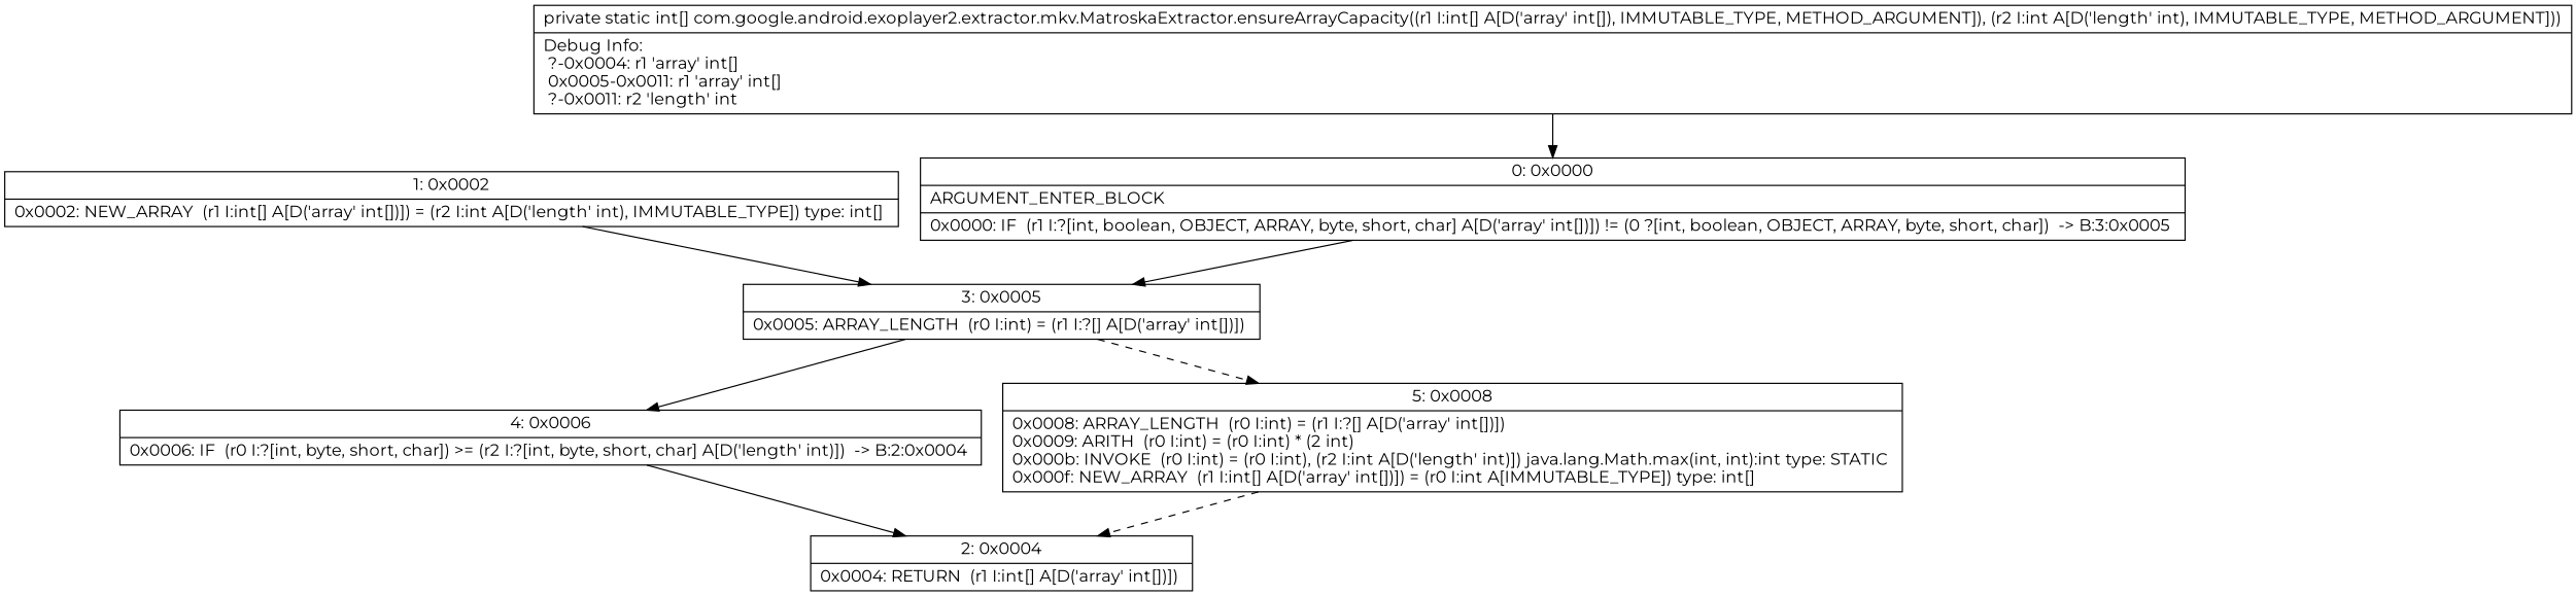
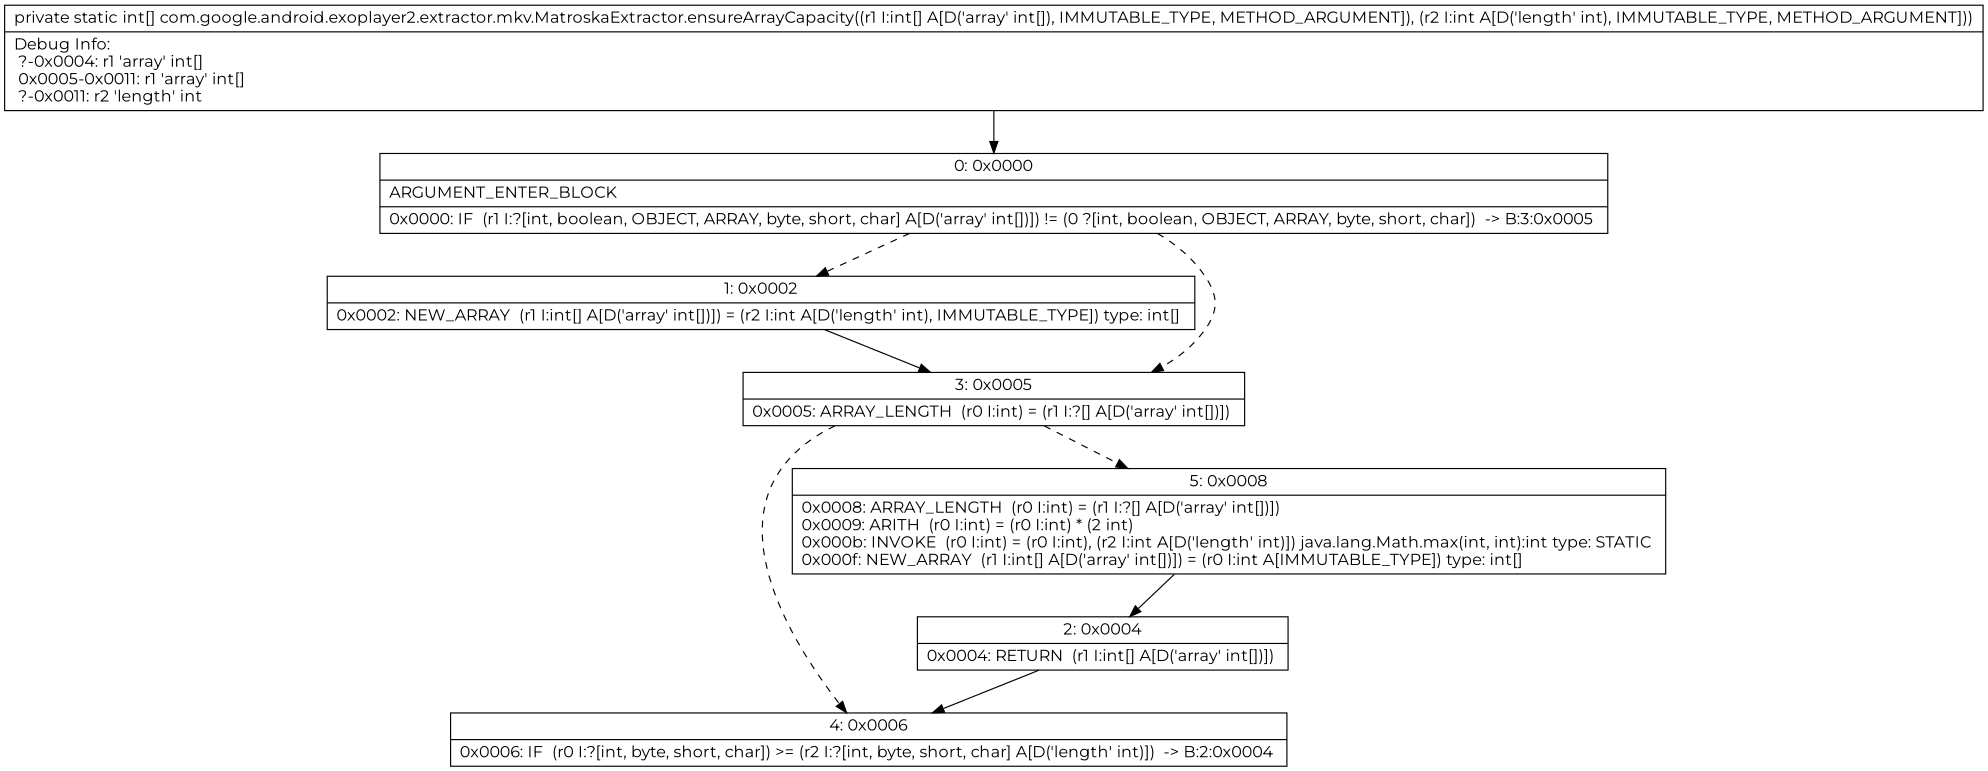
  digraph {
    fontname=Montserrat
    node [fontname=Montserrat shape=record]
    edge [fontname=Montserrat]
    n1 [label="{0\:\ 0x0000|ARGUMENT_ENTER_BLOCK\l|0x0000: IF  (r1 I:?[int, boolean, OBJECT, ARRAY, byte, short, char] A[D('array' int[])]) != (0 ?[int, boolean, OBJECT, ARRAY, byte, short, char])  \-\> B:3:0x0005 \l}"]
    n2 [label="{1\:\ 0x0002|0x0002: NEW_ARRAY  (r1 I:int[] A[D('array' int[])]) = (r2 I:int A[D('length' int), IMMUTABLE_TYPE]) type: int[] \l}"]
    n3 [label="{3\:\ 0x0005|0x0005: ARRAY_LENGTH  (r0 I:int) = (r1 I:?[] A[D('array' int[])]) \l}"]
    n4 [label="{4\:\ 0x0006|0x0006: IF  (r0 I:?[int, byte, short, char]) \>= (r2 I:?[int, byte, short, char] A[D('length' int)])  \-\> B:2:0x0004 \l}"]
    n5 [label="{5\:\ 0x0008|0x0008: ARRAY_LENGTH  (r0 I:int) = (r1 I:?[] A[D('array' int[])]) \l0x0009: ARITH  (r0 I:int) = (r0 I:int) * (2 int) \l0x000b: INVOKE  (r0 I:int) = (r0 I:int), (r2 I:int A[D('length' int)]) java.lang.Math.max(int, int):int type: STATIC \l0x000f: NEW_ARRAY  (r1 I:int[] A[D('array' int[])]) = (r0 I:int A[IMMUTABLE_TYPE]) type: int[] \l}"]
    n6 [label="{2\:\ 0x0004|0x0004: RETURN  (r1 I:int[] A[D('array' int[])]) \l}"]
    n7 [label="{private static int[] com.google.android.exoplayer2.extractor.mkv.MatroskaExtractor.ensureArrayCapacity((r1 I:int[] A[D('array' int[]), IMMUTABLE_TYPE, METHOD_ARGUMENT]), (r2 I:int A[D('length' int), IMMUTABLE_TYPE, METHOD_ARGUMENT]))  | Debug Info:\l  ?\-0x0004: r1 'array' int[]\l  0x0005\-0x0011: r1 'array' int[]\l  ?\-0x0011: r2 'length' int\l}"]
-   n1 -> n3
+   n1 -> n2 [style=dashed]
+   n1 -> n3 [style=dashed]
    n2 -> n3
-   n3 -> n4
+   n3 -> n4 [style=dashed]
    n3 -> n5 [style=dashed]
-   n4 -> n6
-   n5 -> n6 [style=dashed]
+   n6 -> n4
+   n5 -> n6
    n7 -> n1
  }
